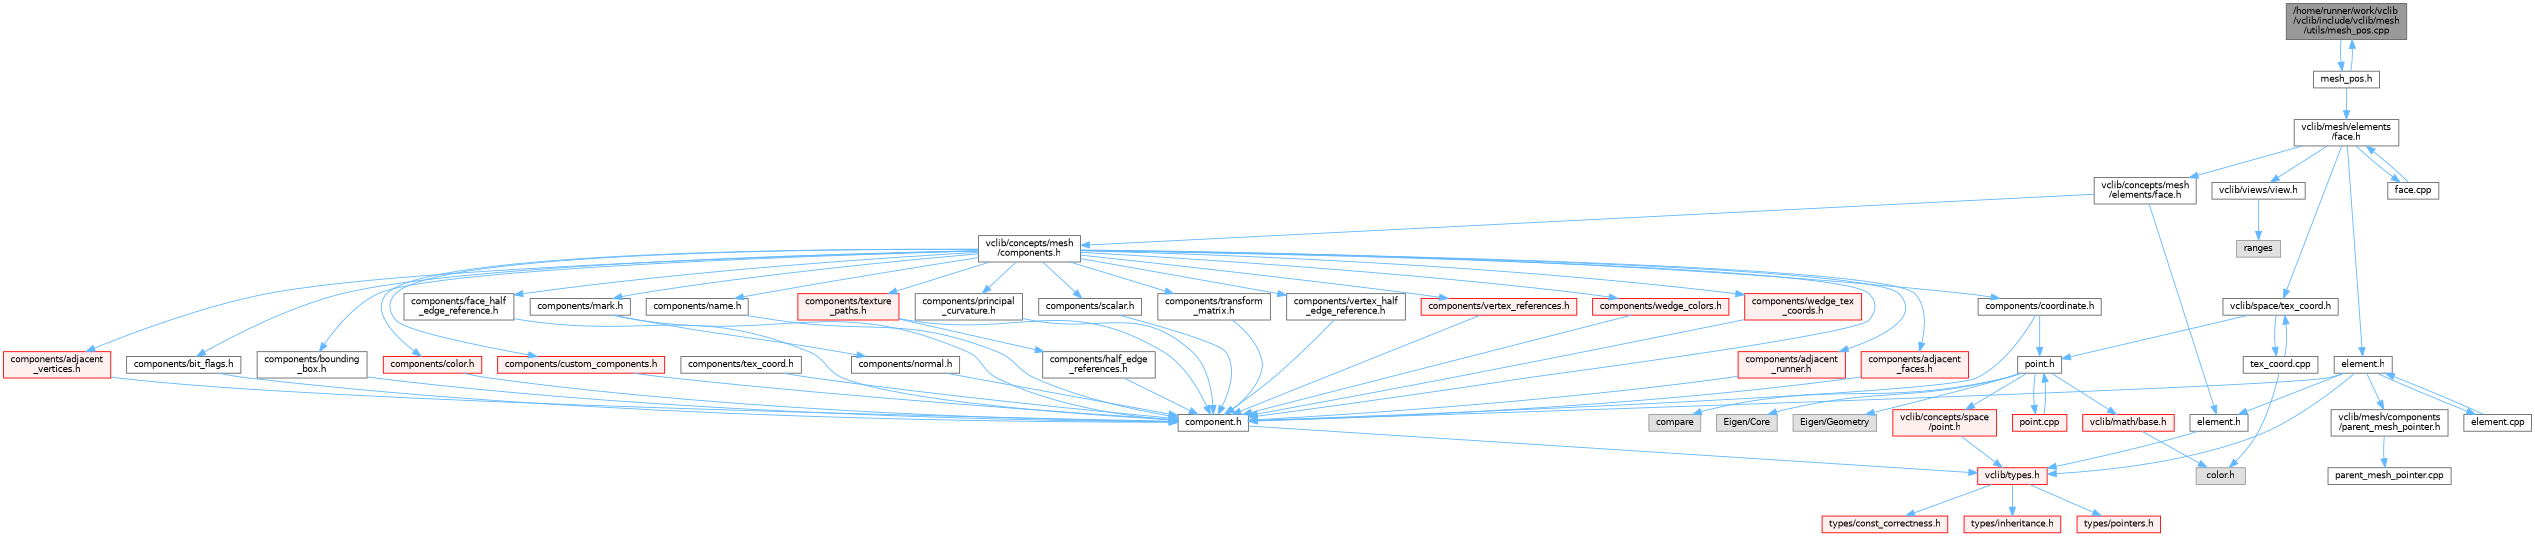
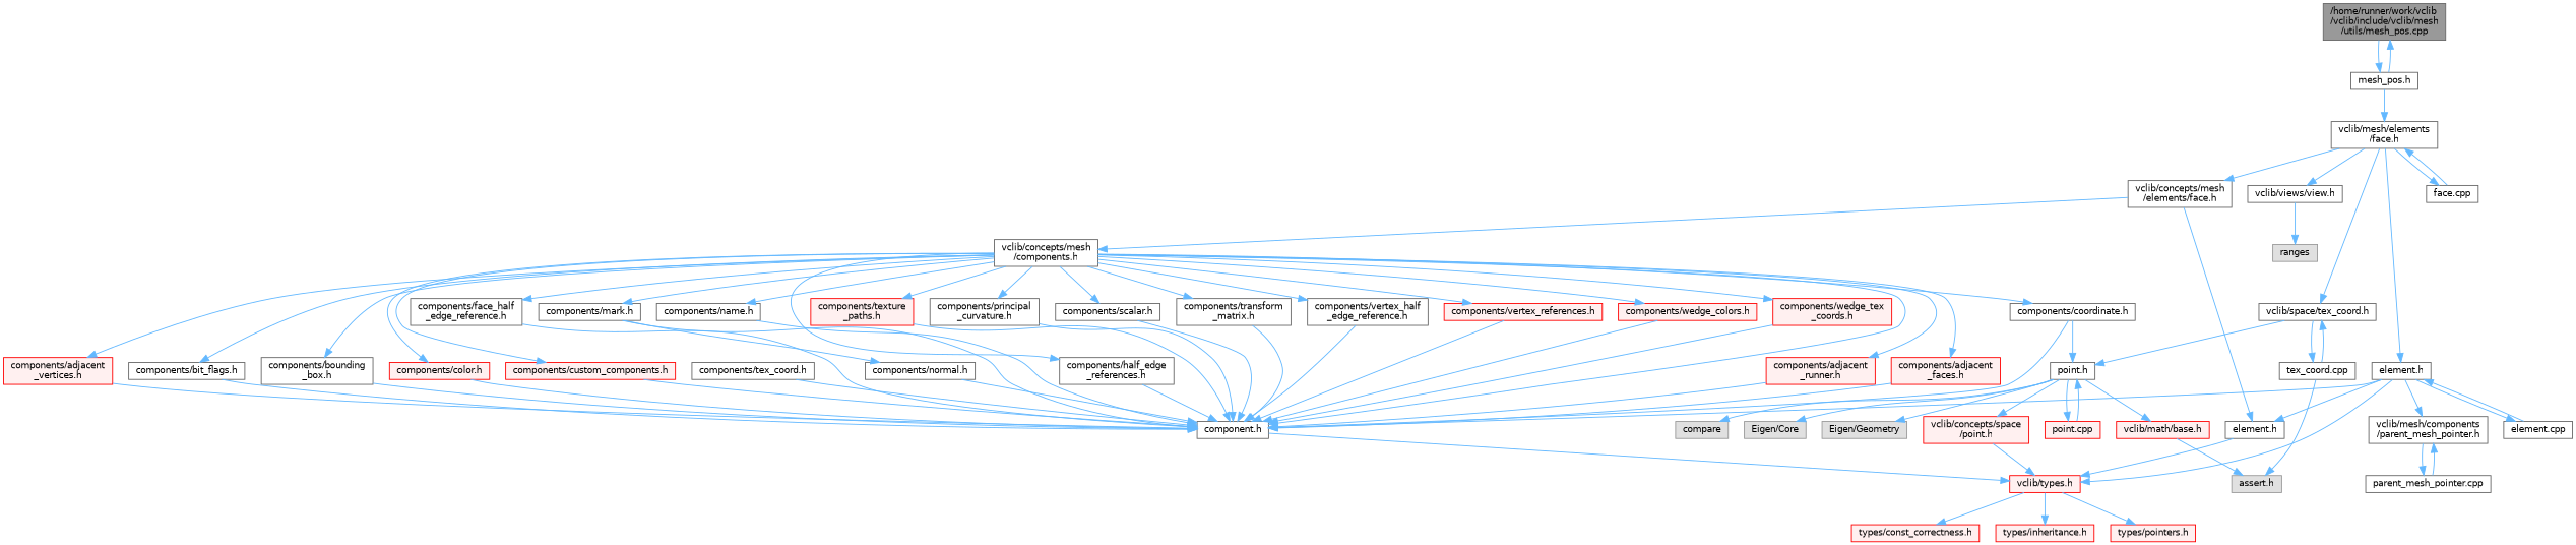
  digraph {
    node [color=grey40 fillcolor=white fontname=Helvetica fontsize=10 shape=box style=filled]
    edge [color=steelblue1 fontname=Helvetica fontsize=10 labelfontname=Helvetica labelfontsize=10 style=solid]
    n1 [color=gray40 fillcolor=grey60 fontcolor=black height=0.2 label="/home/runner/work/vclib\l/vclib/include/vclib/mesh\l/utils/mesh_pos.cpp" width=0.4]
    n2 [height=0.2 label="mesh_pos.h" width=0.4]
    n3 [height=0.2 label="vclib/mesh/elements\l/face.h" width=0.4]
    n4 [height=0.2 label="vclib/concepts/mesh\l/elements/face.h" width=0.4]
    n5 [height=0.2 label="vclib/views/view.h" width=0.4]
    n6 [height=0.2 label="vclib/space/tex_coord.h" width=0.4]
    n7 [height=0.2 label="element.h" width=0.4]
    n8 [height=0.2 label="face.cpp" width=0.4]
    n9 [height=0.2 label="vclib/concepts/mesh\l/components.h" width=0.4]
    n10 [height=0.2 label="element.h" width=0.4]
    n11 [color=grey60 fillcolor="#E0E0E0" height=0.2 label=ranges width=0.4]
    n12 [height=0.2 label="point.h" width=0.4]
    n13 [height=0.2 label="tex_coord.cpp" width=0.4]
    n14 [height=0.2 label="component.h" width=0.4]
    n15 [color=red fillcolor="#FFF0F0" height=0.2 label="vclib/types.h" width=0.4]
    n16 [height=0.2 label="vclib/mesh/components\l/parent_mesh_pointer.h" width=0.4]
    n17 [height=0.2 label="element.cpp" width=0.4]
    n18 [color=red fillcolor="#FFF0F0" height=0.2 label="components/adjacent\l_runner.h" width=0.4]
    n19 [color=red fillcolor="#FFF0F0" height=0.2 label="components/adjacent\l_faces.h" width=0.4]
    n20 [color=red fillcolor="#FFF0F0" height=0.2 label="components/adjacent\l_vertices.h" width=0.4]
    n21 [height=0.2 label="components/bit_flags.h" width=0.4]
    n22 [height=0.2 label="components/bounding\l_box.h" width=0.4]
    n23 [color=red fillcolor="#FFF0F0" height=0.2 label="components/color.h" width=0.4]
    n24 [height=0.2 label="components/coordinate.h" width=0.4]
    n25 [color=red fillcolor="#FFF0F0" height=0.2 label="components/custom_components.h" width=0.4]
    n26 [height=0.2 label="components/face_half\l_edge_reference.h" width=0.4]
    n27 [height=0.2 label="components/half_edge\l_references.h" width=0.4]
    n28 [height=0.2 label="components/mark.h" width=0.4]
    n29 [height=0.2 label="components/name.h" width=0.4]
    n30 [height=0.2 label="components/principal\l_curvature.h" width=0.4]
    n31 [height=0.2 label="components/scalar.h" width=0.4]
    n32 [color=red fillcolor="#FFF0F0" height=0.2 label="components/texture\l_paths.h" width=0.4]
    n33 [height=0.2 label="components/transform\l_matrix.h" width=0.4]
    n34 [height=0.2 label="components/vertex_half\l_edge_reference.h" width=0.4]
    n35 [color=red fillcolor="#FFF0F0" height=0.2 label="components/vertex_references.h" width=0.4]
    n36 [color=red fillcolor="#FFF0F0" height=0.2 label="components/wedge_colors.h" width=0.4]
    n37 [color=red fillcolor="#FFF0F0" height=0.2 label="components/wedge_tex\l_coords.h" width=0.4]
    n38 [height=0.2 label="components/normal.h" width=0.4]
    n39 [height=0.2 label="components/tex_coord.h" width=0.4]
    n40 [color=red fillcolor="#FFF0F0" height=0.2 label="types/const_correctness.h" width=0.4]
    n41 [color=red fillcolor="#FFF0F0" height=0.2 label="types/inheritance.h" width=0.4]
    n42 [color=red fillcolor="#FFF0F0" height=0.2 label="types/pointers.h" width=0.4]
    n43 [color=grey60 fillcolor="#E0E0E0" height=0.2 label=compare width=0.4]
    n44 [color=grey60 fillcolor="#E0E0E0" height=0.2 label="Eigen/Core" width=0.4]
    n45 [color=grey60 fillcolor="#E0E0E0" height=0.2 label="Eigen/Geometry" width=0.4]
    n46 [color=red fillcolor="#FFF0F0" height=0.2 label="vclib/concepts/space\l/point.h" width=0.4]
    n47 [color=red fillcolor="#FFF0F0" height=0.2 label="vclib/math/base.h" width=0.4]
    n48 [color=red fillcolor="#FFF0F0" height=0.2 label="point.cpp" width=0.4]
-   n49 [color=grey60 fillcolor="#E0E0E0" height=0.2 label="color.h" width=0.4]
+   n49 [color=grey60 fillcolor="#E0E0E0" height=0.2 label="assert.h" width=0.4]
    n50 [height=0.2 label="parent_mesh_pointer.cpp" width=0.4]
    n1 -> n2
    n2 -> n1
    n2 -> n3
    n3 -> n4
    n3 -> n5
    n3 -> n6
    n3 -> n7
    n3 -> n8
    n4 -> n9
    n4 -> n10
    n5 -> n11
    n6 -> n12
    n6 -> n13
    n7 -> n10
    n7 -> n14
    n7 -> n15
    n7 -> n16
    n7 -> n17
    n8 -> n3
    n9 -> n14
    n9 -> n18
    n9 -> n19
    n9 -> n20
    n9 -> n21
    n9 -> n22
    n9 -> n23
    n9 -> n24
    n9 -> n25
    n9 -> n26
-   n32 -> n27
+   n9 -> n27
    n9 -> n28
    n9 -> n29
    n9 -> n30
    n9 -> n31
    n9 -> n32
    n9 -> n33
    n9 -> n34
    n9 -> n35
    n9 -> n36
    n9 -> n37
    n10 -> n15
    n12 -> n43
    n12 -> n44
    n12 -> n45
    n12 -> n46
    n12 -> n47
    n12 -> n48
    n13 -> n6
    n13 -> n49
    n14 -> n15
    n15 -> n40
    n15 -> n41
    n15 -> n42
    n16 -> n50
    n17 -> n7
    n18 -> n14
    n19 -> n14
    n20 -> n14
    n21 -> n14
    n22 -> n14
    n23 -> n14
    n24 -> n12
    n24 -> n14
    n25 -> n14
    n26 -> n14
    n27 -> n14
    n28 -> n14
    n28 -> n38
    n29 -> n14
    n30 -> n14
    n31 -> n14
    n32 -> n14
    n33 -> n14
    n34 -> n14
    n35 -> n14
    n36 -> n14
    n37 -> n14
    n38 -> n14
    n39 -> n14
    n46 -> n15
    n47 -> n49
    n48 -> n12
+   n50 -> n16
  }
